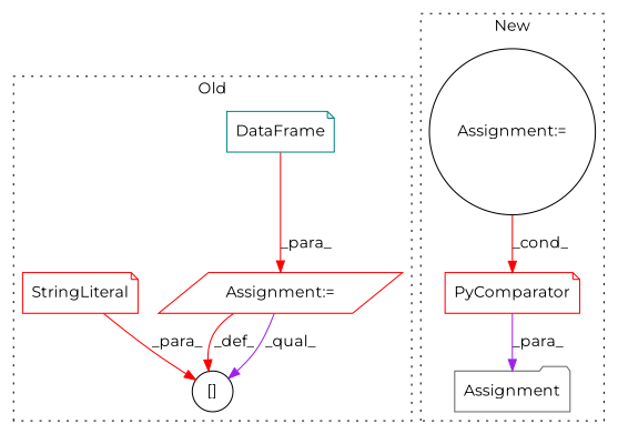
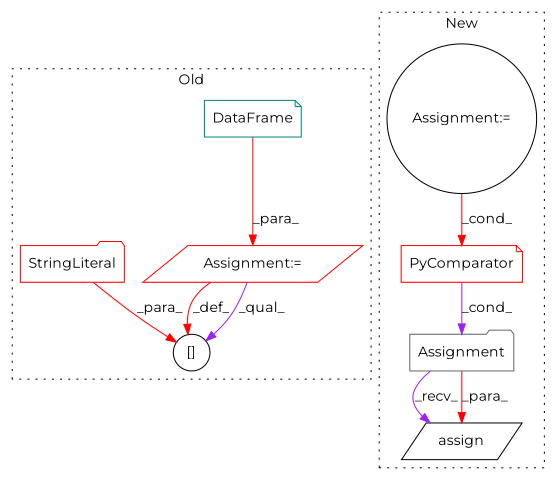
  digraph {
    fontname=Montserrat
    node [a=32 color=black fontname=Montserrat l=25 s=8649 shape=note]
    edge [color=red fontname=Montserrat]
    n1 [color=teal l=11 label=DataFrame s=9213]
    n2 [a=2 l="5,1" label="[]" s="9483,9494" shape=circle]
-   n3 [a=45 color=red l=6 label=StringLiteral s=9488]
+   n3 [a=45 color=red l=6 label=StringLiteral s=9488 shape=folder]
    n4 [a=7 color=red l=1 label="Assignment:=" s=9205 shape=parallelogram]
+   n5 [l="7,1" label=assign s="8699,8779" shape=parallelogram]
    n6 [a=109 color=gray40 l=154 label=Assignment s=8528 shape=folder]
    n7 [a=113 color=red label=PyComparator]
    n8 [a=7 label="Assignment:=" shape=circle]
    subgraph cluster_1 {
      label=Old
      style=dotted
      n1
      n2
      n3
      n4
    }
    subgraph cluster_2 {
      label=New
      style=dotted
+     n5
      n6
      n7
      n8
    }
    n1 -> n4 [label=_para_]
    n3 -> n2 [label=_para_]
    n4 -> n2 [label=_def_]
    n4 -> n2 [color=purple label=_qual_]
-   n7 -> n6 [color=purple label=_para_]
+   n6 -> n5 [color=purple label=_recv_]
+   n6 -> n5 [label=_para_]
+   n7 -> n6 [color=purple label=_cond_]
    n8 -> n7 [label=_cond_]
  }
